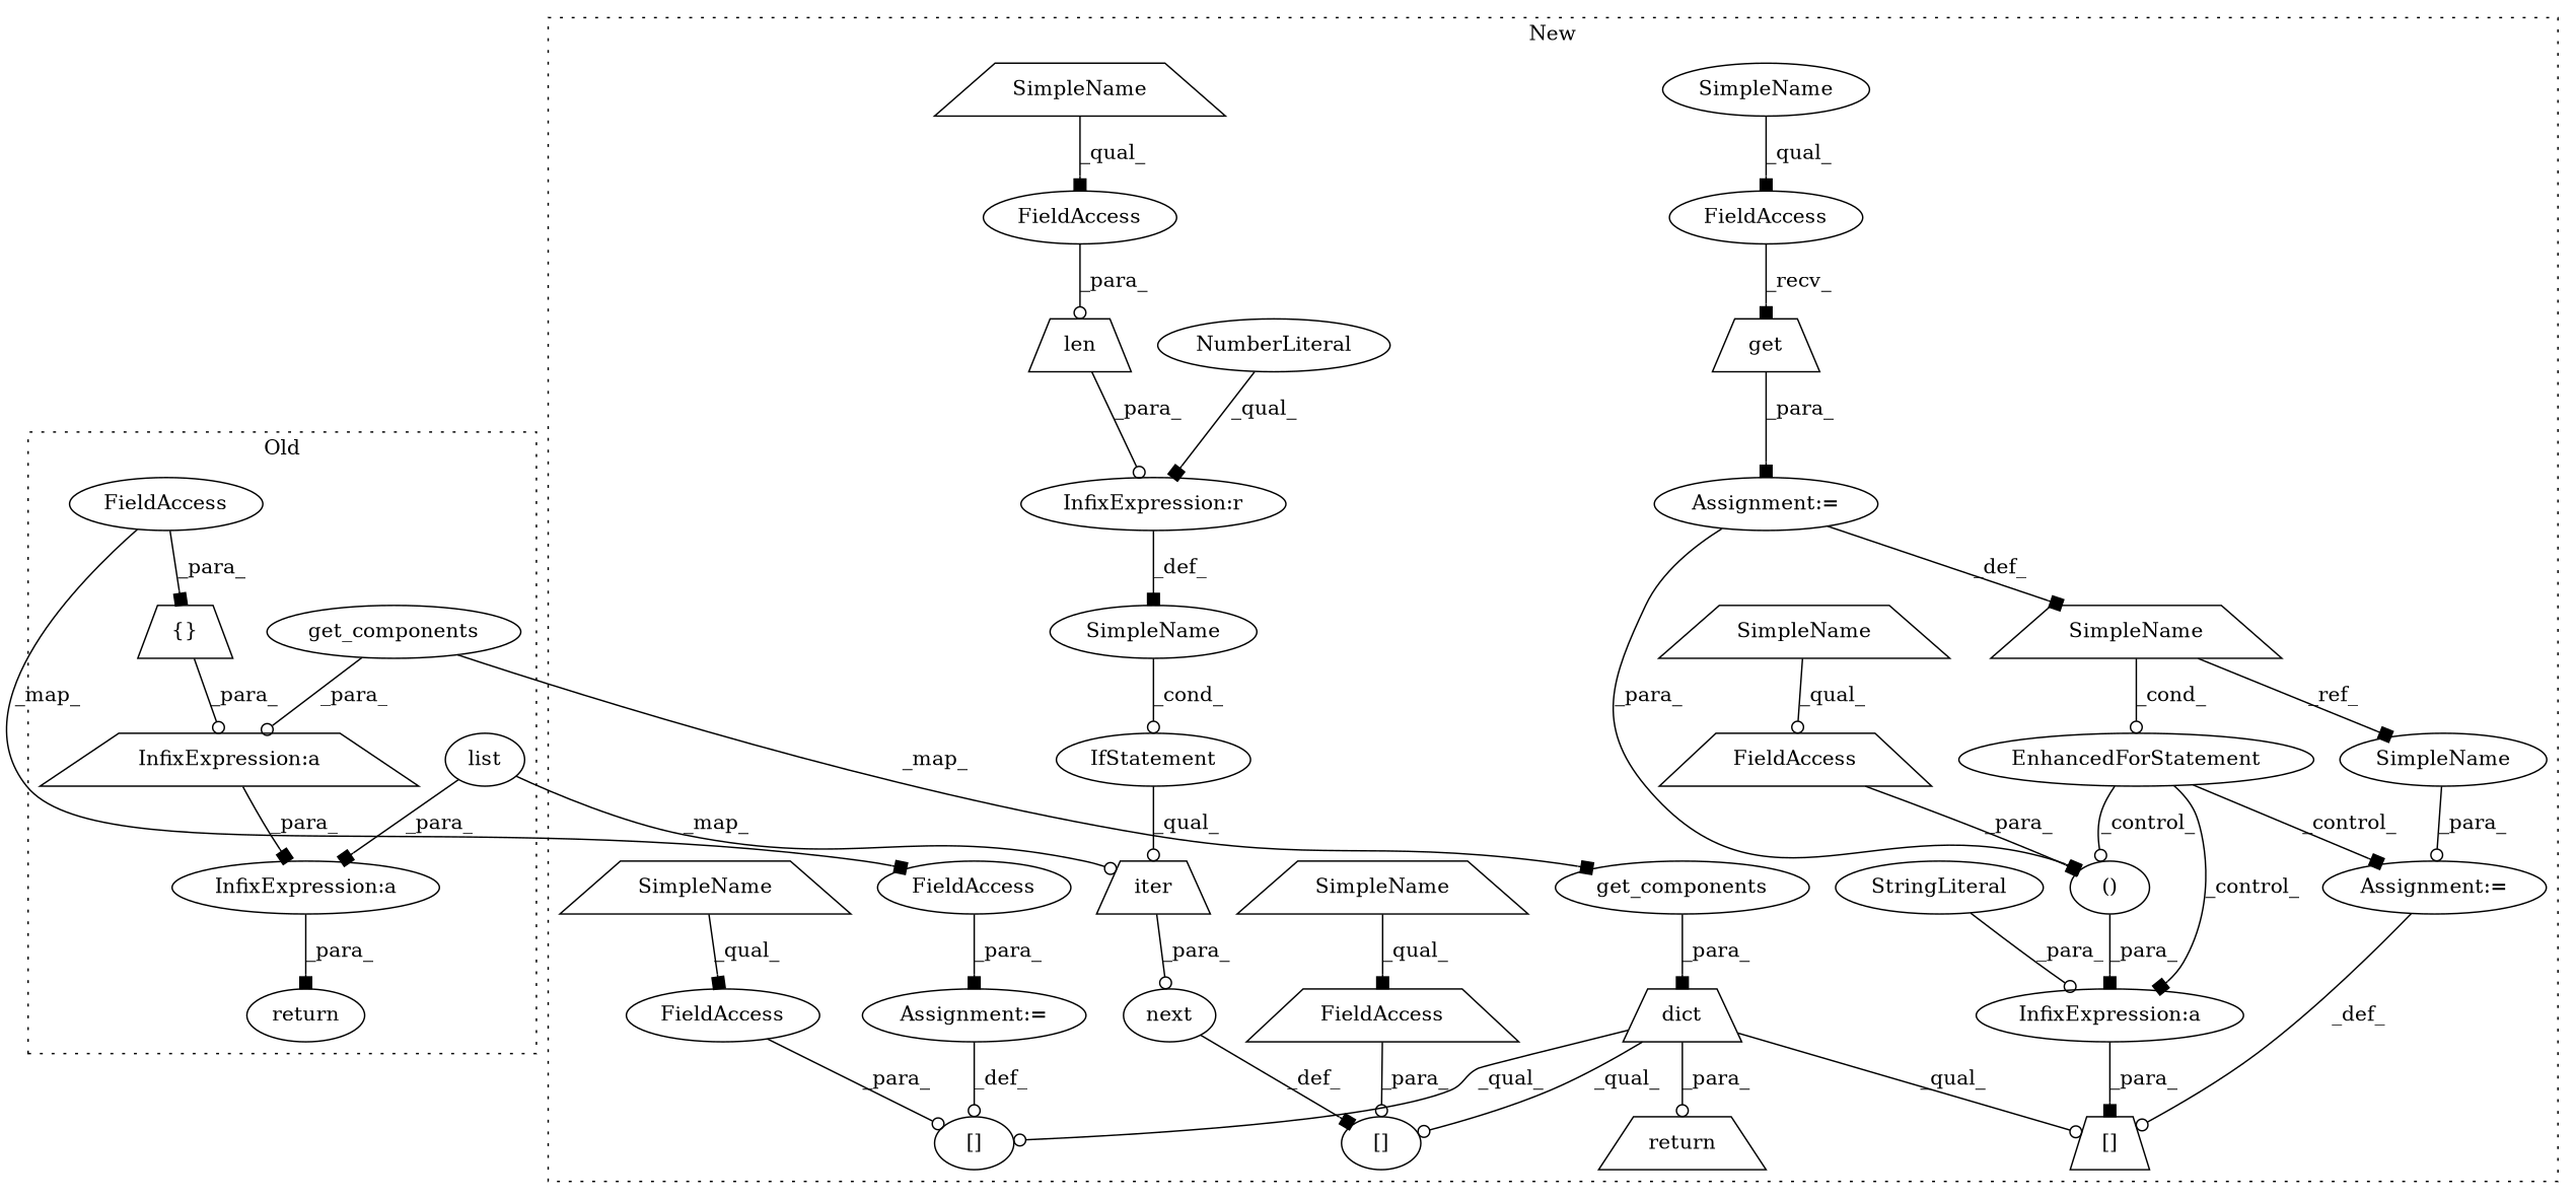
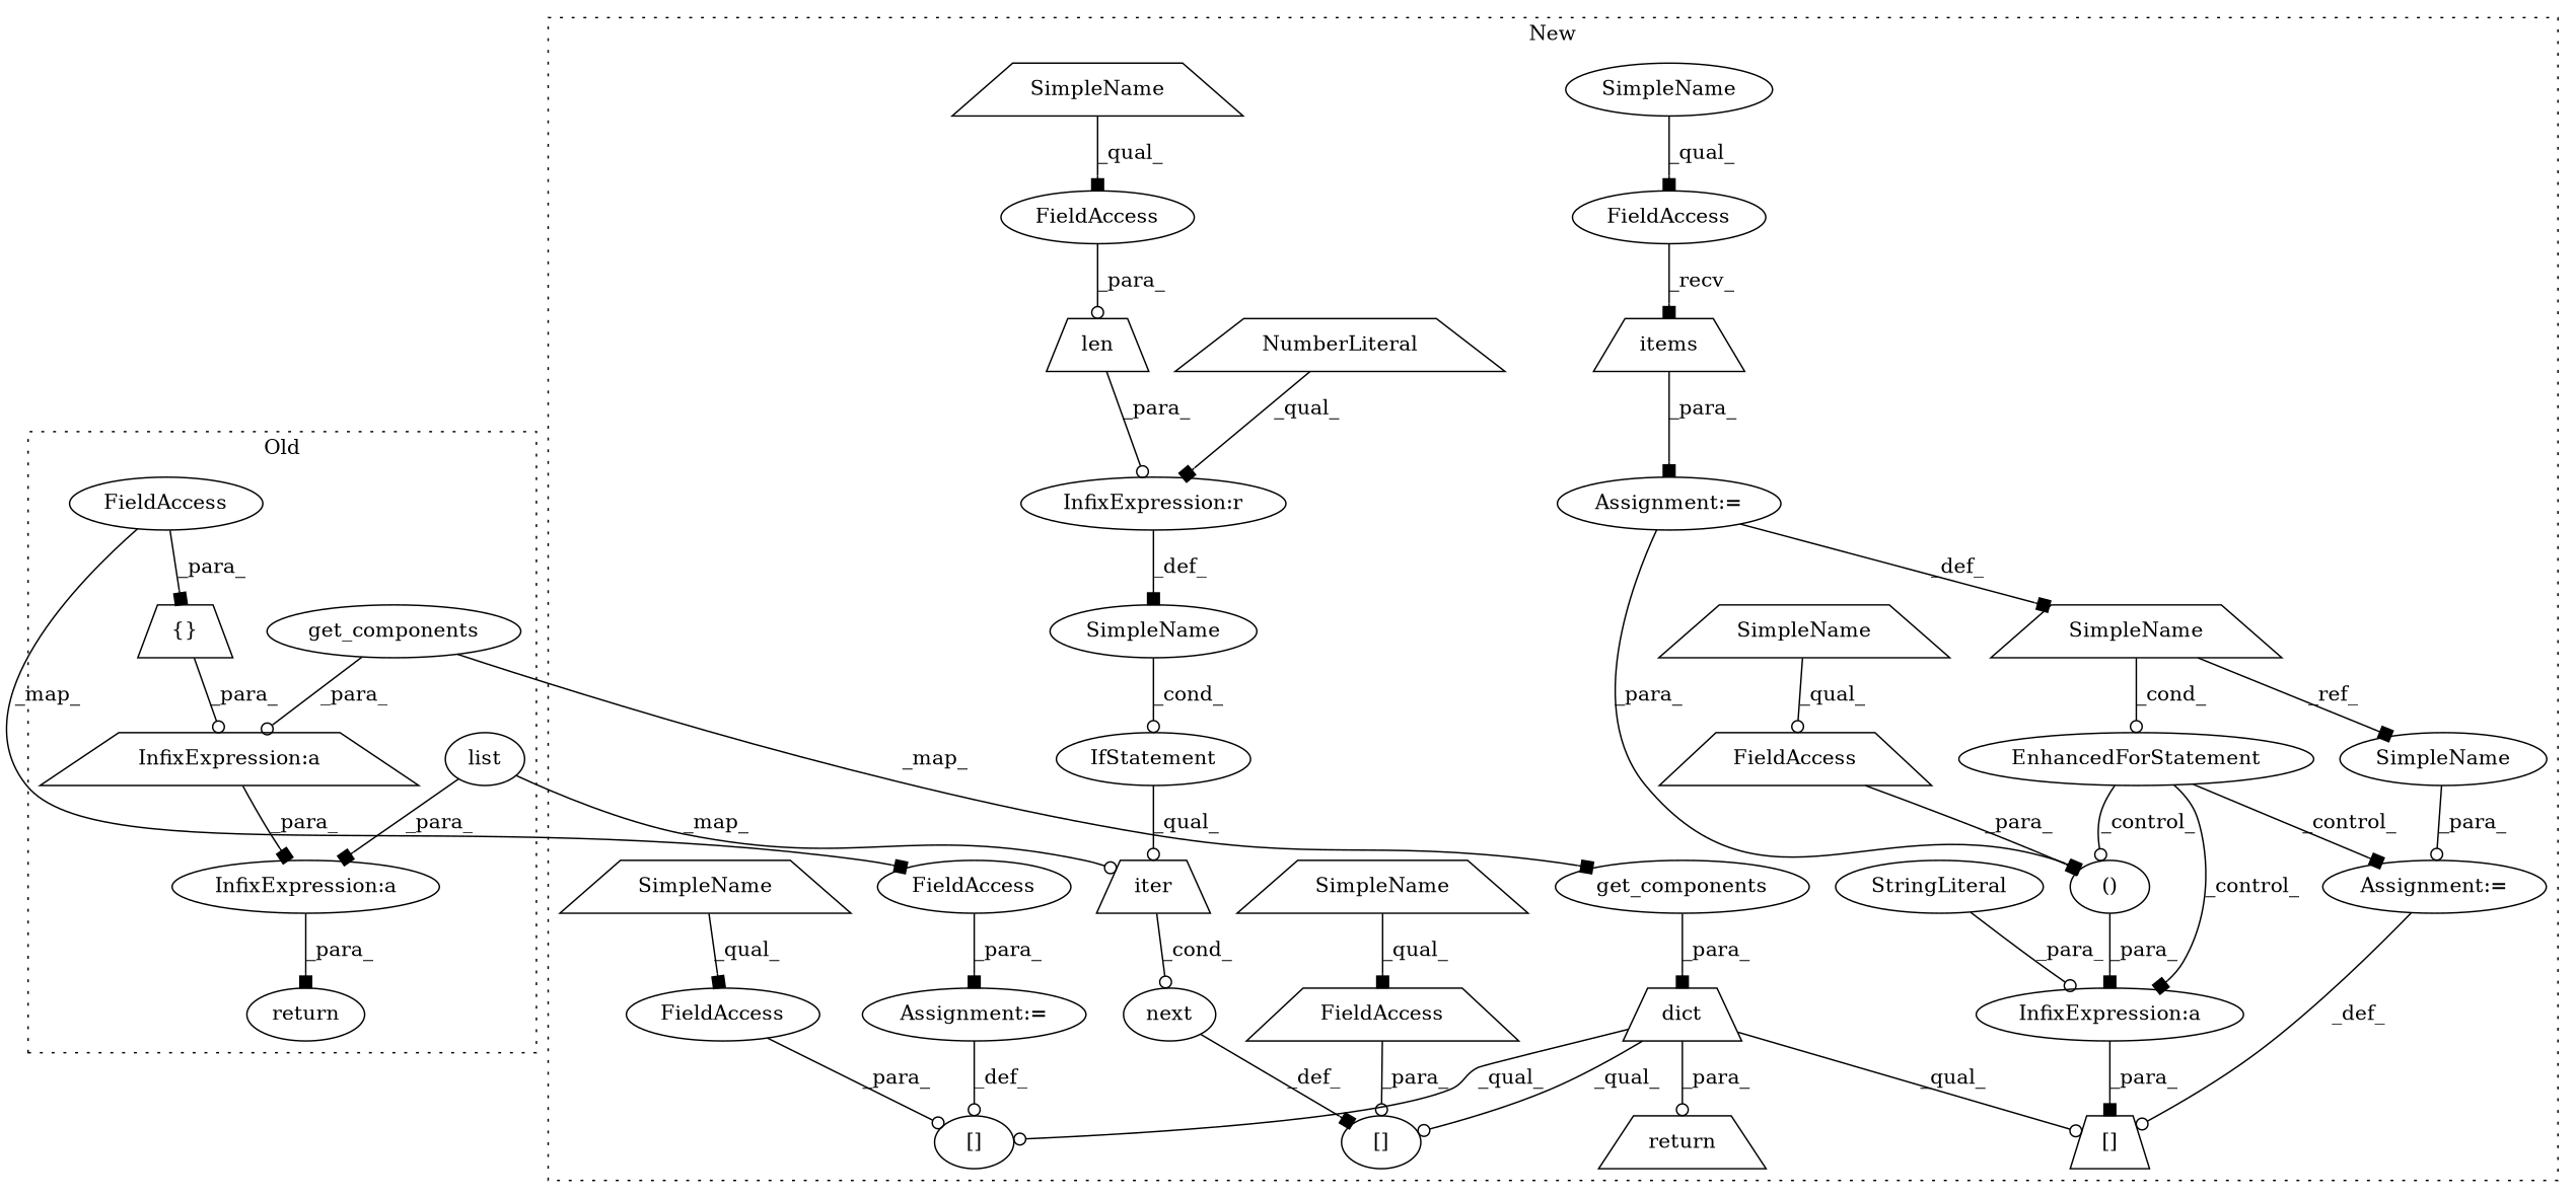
  digraph {
    node [a=32 l=7 s=12336 shape=ellipse]
    edge [arrowhead=box]
    n1 [l=16 label=get_components s=11906]
    n2 [a=27 l=3 label="InfixExpression:a" s=12030 shape=trapezium]
    n3 [a=4 l="1,1" label="{}" s="12042,12074" shape=trapezium]
    n4 [a=41 label=return s=12005]
    n5 [a=27 l=3 label="InfixExpression:a" s=12076]
    n6 [l="5,1" label=list s="11959,11998"]
    n7 [a=22 l=11 label=FieldAccess s=12043]
    n8 [l=16 label=get_components s=12028]
    n9 [a=41 label=return s=12587 shape=trapezium]
    n10 [a=2 l="7,1" label="[]" s="12476,12527"]
    n11 [l="5,1" label=next s="12529,12574"]
    n12 [a=42 label=SimpleName l="" s=""]
    n13 [l="5,1" label=iter s="12534,12573" shape=trapezium]
    n14 [a=2 l="7,1" label="[]" s="12311,12401" shape=trapezium]
    n15 [a=27 l=10 label="InfixExpression:a" s=12326]
    n16 [a=106 l=63 label="()"]
    n17 [a=2 l="7,1" label="[]" s="12051,12089"]
    n18 [a=70 l="68,2" label=EnhancedForStatement s="12181,12301"]
    n19 [a=42 l=12 label=SimpleName s=12253 shape=trapezium]
    n20 [a=45 label=StringLiteral s=12319]
    n21 [a=27 l=4 label="InfixExpression:r" s=12461]
-   n22 [a=34 l=1 label=NumberLiteral s=12465]
+   n22 [a=34 l=1 label=NumberLiteral s=12465 shape=trapezium]
    n23 [l="4,1" label=len s="12431,12460" shape=trapezium]
    n24 [a=22 l=31 label=FieldAccess s=12058]
    n25 [a=22 l=44 label=FieldAccess shape=trapezium]
    n26 [a=22 l=25 label=FieldAccess s=12435]
    n27 [a=22 l=25 label=FieldAccess s=12268]
    n28 [a=22 l=44 label=FieldAccess s=12483 shape=trapezium]
    n29 [a=25 l="4,2" label=IfStatement s="12427,12466"]
    n30 [l="5,1" label=dict s="11996,12044" shape=trapezium]
-   n31 [label=get s=12294 shape=trapezium]
+   n31 [label=items s=12294 shape=trapezium]
    n32 [a=7 l=1 label="Assignment:=" s=12402]
    n33 [a=7 l="68,2" label="Assignment:=" s="12181,12301"]
    n34 [a=7 l=1 label="Assignment:=" s=12090]
    n35 [a=22 l=11 label=FieldAccess s=12091]
    n36 [a=42 l=12 label=SimpleName s=12403]
    n37 [a=42 l=4 label=SimpleName s=12435 shape=trapezium]
    n38 [a=42 l=4 label=SimpleName s=12268]
    n39 [a=42 l=14 label=SimpleName shape=trapezium]
    n40 [a=42 l=14 label=SimpleName s=12483 shape=trapezium]
    n41 [a=42 l=14 label=SimpleName s=12058 shape=trapezium]
    subgraph cluster_1 {
      label=Old
      style=dotted
      n1
      n2
      n3
      n4
      n5
      n6
      n7
    }
    subgraph cluster_2 {
      label=New
      style=dotted
      n8
      n9
      n10
      n11
      n12
      n13
      n14
      n15
      n16
      n17
      n18
      n19
      n20
      n21
      n22
      n23
      n24
      n25
      n26
      n27
      n28
      n29
      n30
      n31
      n32
      n33
      n34
      n35
      n36
      n37
      n38
      n39
      n40
      n41
    }
    n1 -> n2 [arrowhead=odot label=_para_]
    n1 -> n8 [label=_map_]
    n2 -> n5 [label=_para_]
    n3 -> n2 [arrowhead=odot label=_para_]
    n5 -> n4 [label=_para_]
    n6 -> n5 [label=_para_]
    n6 -> n13 [arrowhead=odot label=_map_]
    n7 -> n3 [label=_para_]
    n7 -> n35 [label=_map_]
    n8 -> n30 [label=_para_]
    n11 -> n10 [label=_def_]
    n12 -> n29 [arrowhead=odot label=_cond_]
-   n13 -> n11 [arrowhead=odot label=_para_]
+   n13 -> n11 [arrowhead=odot label=_cond_]
    n15 -> n14 [label=_para_]
    n16 -> n15 [label=_para_]
    n18 -> n15 [label=_control_]
    n18 -> n16 [arrowhead=odot label=_control_]
    n18 -> n32 [label=_control_]
    n19 -> n18 [arrowhead=odot label=_cond_]
    n19 -> n36 [label=_ref_]
    n20 -> n15 [arrowhead=odot label=_para_]
    n21 -> n12 [label=_def_]
    n22 -> n21 [label=_qual_]
    n23 -> n21 [arrowhead=odot label=_para_]
    n24 -> n17 [arrowhead=odot label=_para_]
    n25 -> n16 [label=_para_]
    n26 -> n23 [arrowhead=odot label=_para_]
    n27 -> n31 [label=_recv_]
    n28 -> n10 [arrowhead=odot label=_para_]
    n29 -> n13 [arrowhead=odot label=_qual_]
    n30 -> n9 [arrowhead=odot label=_para_]
    n30 -> n10 [arrowhead=odot label=_qual_]
    n30 -> n14 [arrowhead=odot label=_qual_]
    n30 -> n17 [arrowhead=odot label=_qual_]
    n31 -> n33 [label=_para_]
    n32 -> n14 [arrowhead=odot label=_def_]
    n33 -> n16 [label=_para_]
    n33 -> n19 [label=_def_]
    n34 -> n17 [arrowhead=odot label=_def_]
    n35 -> n34 [label=_para_]
    n36 -> n32 [arrowhead=odot label=_para_]
    n37 -> n26 [label=_qual_]
    n38 -> n27 [label=_qual_]
    n39 -> n25 [arrowhead=odot label=_qual_]
    n40 -> n28 [label=_qual_]
    n41 -> n24 [label=_qual_]
  }
